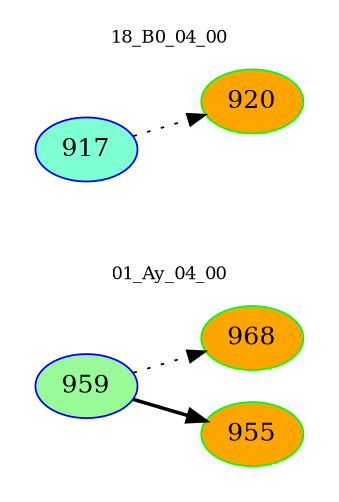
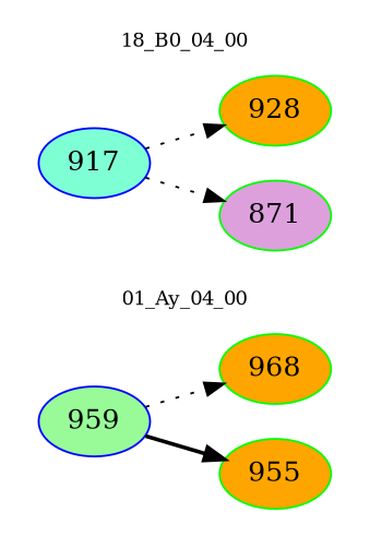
  digraph {
    rankdir=LR
    node [color=green fillcolor=orange style=filled]
    edge [color=black style=dotted]
    n1 [color=blue fillcolor=palegreen label=959]
    n2 [label=955]
    n3 [label=968]
    n4 [color=blue fillcolor=aquamarine label=917]
-   n6 [label=920]
+   n5 [fillcolor=plum label=871]
+   n6 [label=928]
    subgraph cluster_1 {
      color=white
      fontsize=10
      label="01_Ay_04_00"
      n1
      n2
      n3
    }
    subgraph cluster_2 {
      color=white
      fontsize=10
      label="18_B0_04_00"
      n4
+     n5
      n6
    }
    n1 -> n2 [style=bold]
    n1 -> n3
+   n4 -> n5
    n4 -> n6
  }
